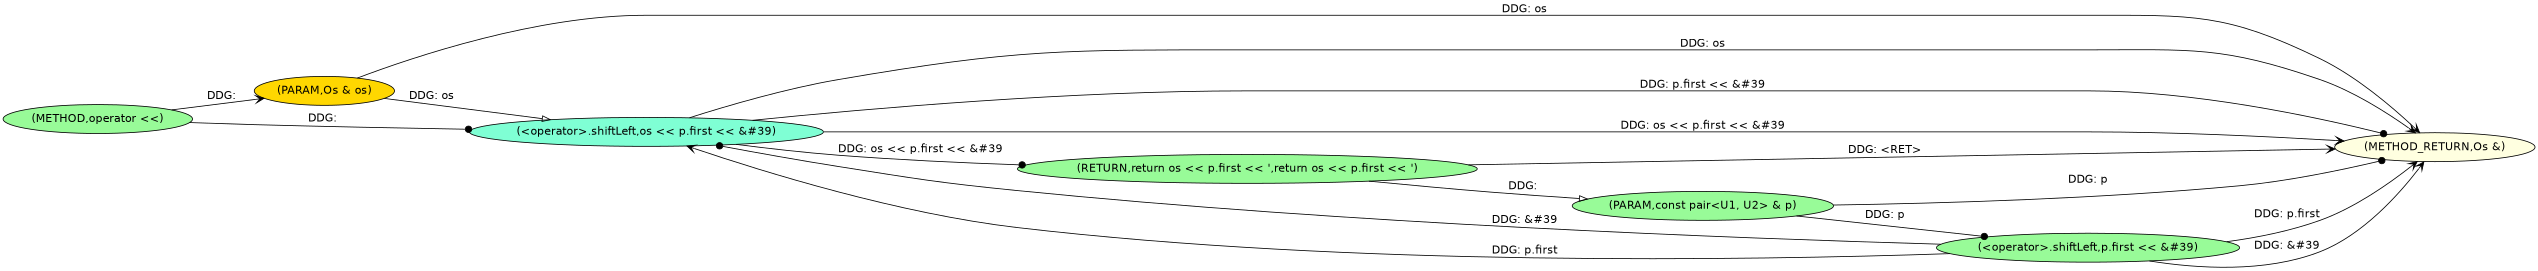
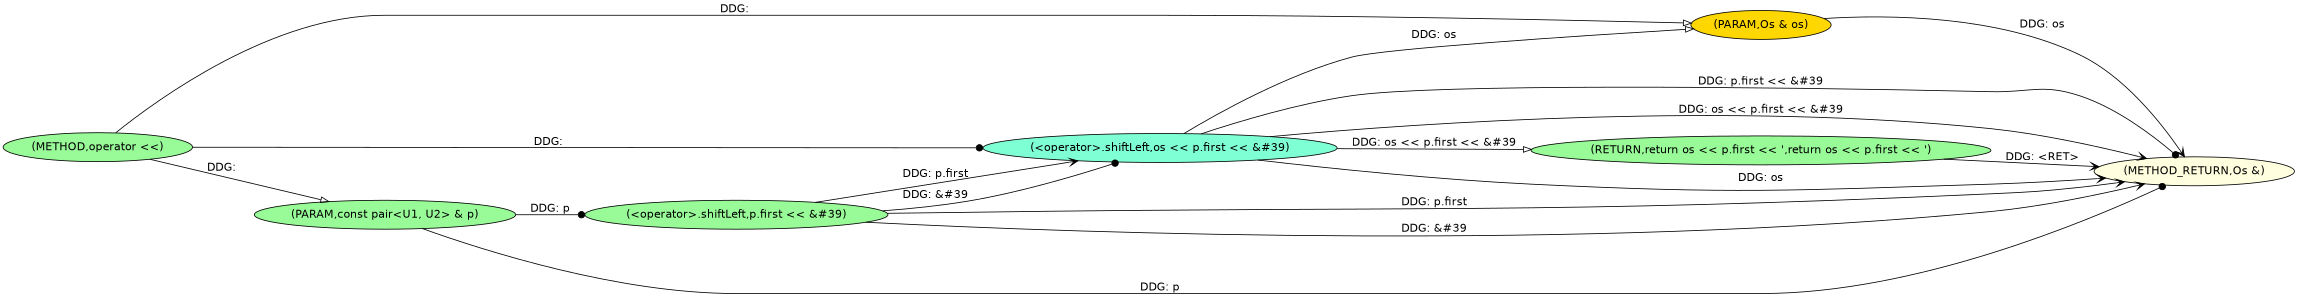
  digraph {
    fontname="DejaVu Sans"
    rankdir=LR
    node [fillcolor=palegreen fontname="DejaVu Sans" style=filled]
    edge [arrowhead=vee fontname="DejaVu Sans"]
    n1 [label="(METHOD,operator <<)"]
    n2 [fillcolor=gold label="(PARAM,Os & os)"]
    n3 [label="(PARAM,const pair<U1, U2> & p)"]
    n4 [fillcolor=aquamarine label="(<operator>.shiftLeft,os << p.first << &#39)"]
    n5 [fillcolor=lightyellow label="(METHOD_RETURN,Os &)"]
    n6 [label="(<operator>.shiftLeft,p.first << &#39)"]
    n7 [label="(RETURN,return os << p.first << &#39;,return os << p.first << &#39;)"]
-   n1 -> n2 [label="DDG: "]
-   n7 -> n3 [arrowhead=onormal label="DDG: "]
+   n1 -> n2 [arrowhead=onormal label="DDG: "]
+   n1 -> n3 [arrowhead=onormal label="DDG: "]
    n1 -> n4 [arrowhead=dot label="DDG: "]
-   n2 -> n4 [arrowhead=onormal label="DDG: os"]
+   n4 -> n2 [arrowhead=onormal label="DDG: os"]
    n2 -> n5 [label="DDG: os"]
    n3 -> n5 [arrowhead=dot label="DDG: p"]
    n3 -> n6 [arrowhead=dot label="DDG: p"]
    n4 -> n5 [label="DDG: os"]
    n4 -> n5 [arrowhead=dot label="DDG: p.first << &#39"]
    n4 -> n5 [label="DDG: os << p.first << &#39"]
-   n4 -> n7 [arrowhead=dot label="DDG: os << p.first << &#39"]
+   n4 -> n7 [arrowhead=onormal label="DDG: os << p.first << &#39"]
    n6 -> n4 [arrowhead=dot label="DDG: &#39"]
    n6 -> n4 [label="DDG: p.first"]
    n6 -> n5 [label="DDG: p.first"]
    n6 -> n5 [label="DDG: &#39"]
    n7 -> n5 [label="DDG: <RET>"]
  }
